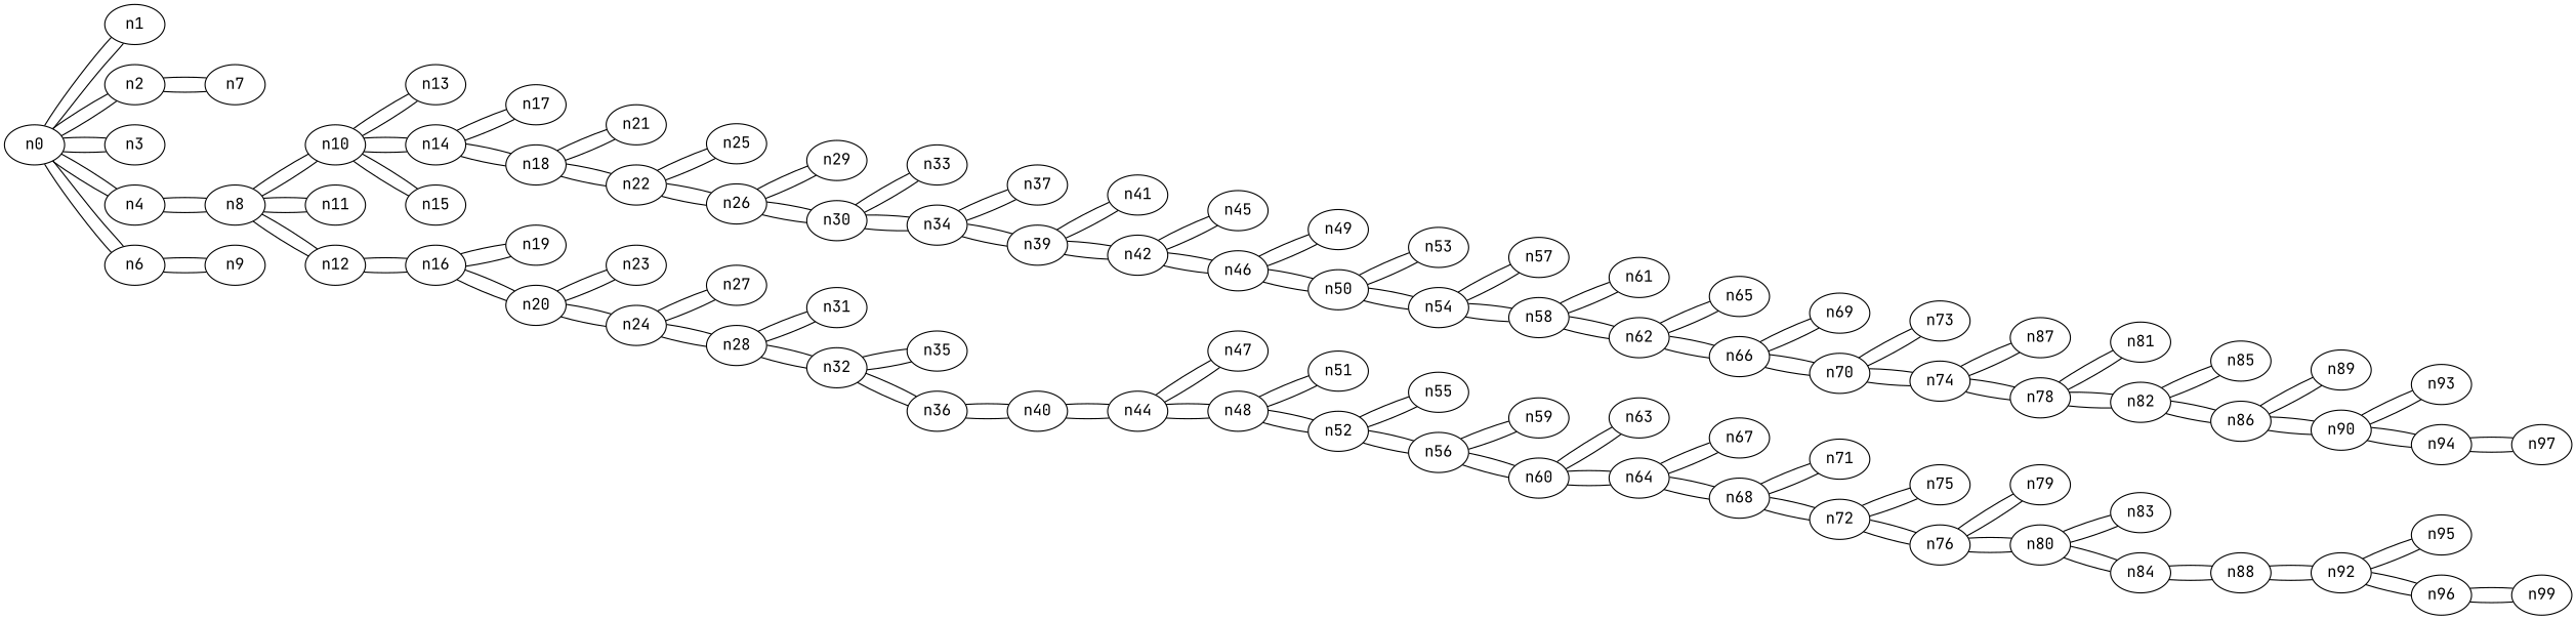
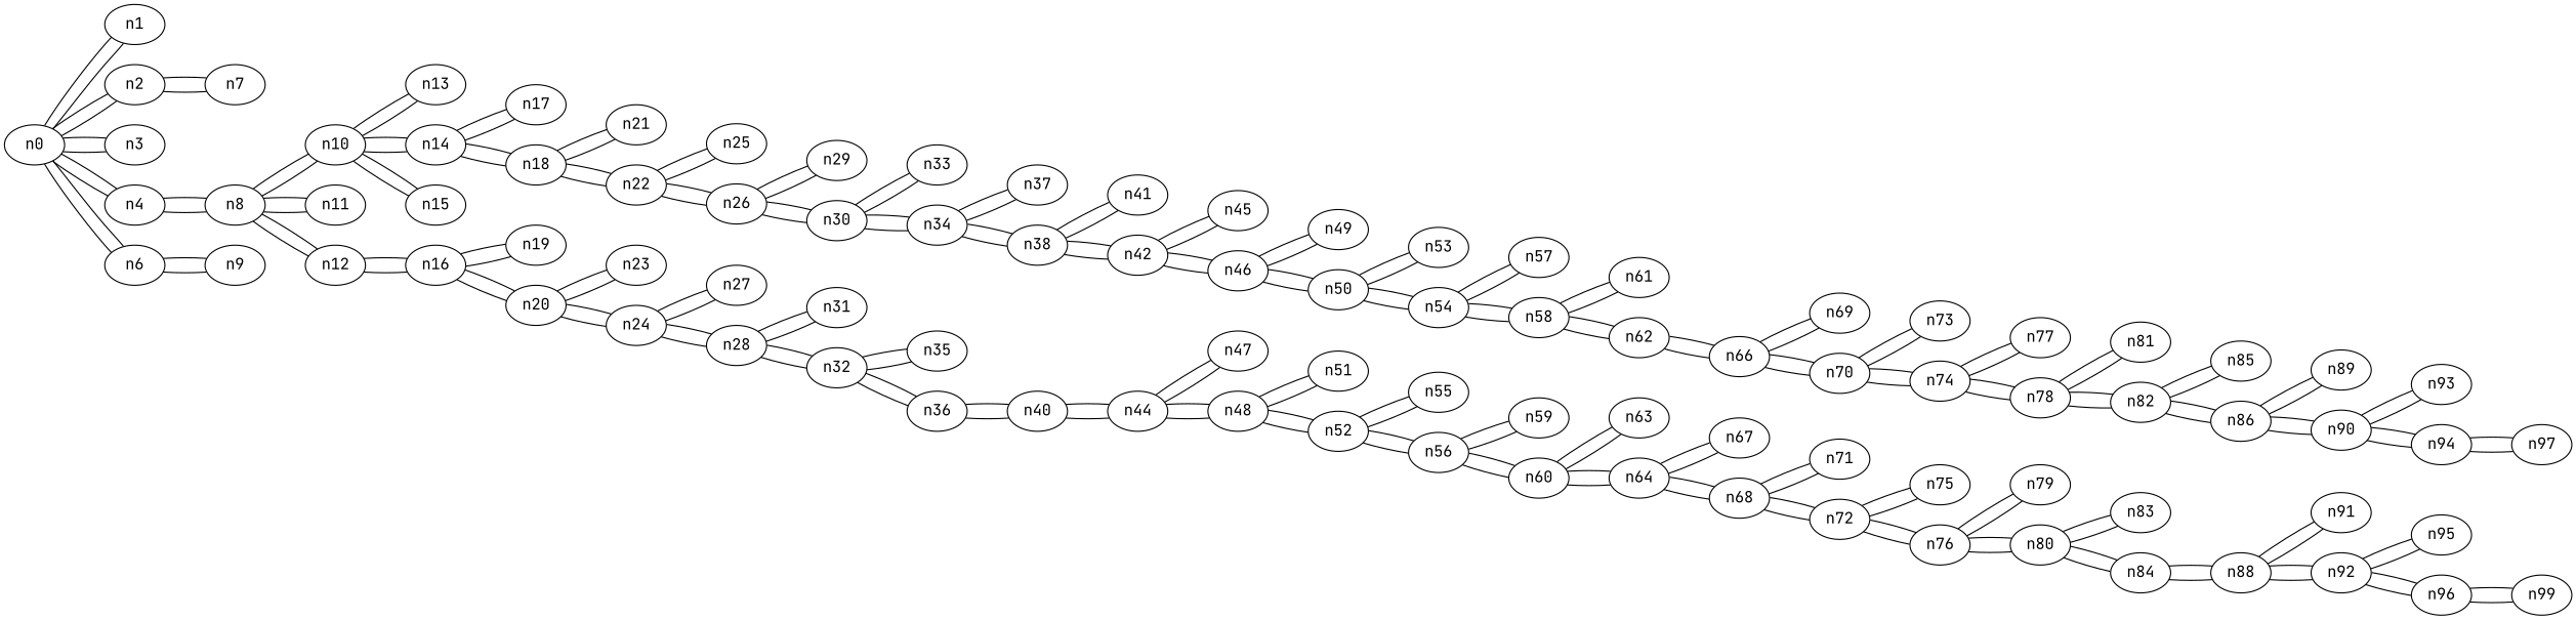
  graph {
    fontname="JetBrains Mono"
    rankdir=LR
    node [fontname="JetBrains Mono"]
    edge [fontname="JetBrains Mono"]
    n0
    n1
    n2
    n3
    n4
    n6
    n7
    n8
    n9
    n10
    n11
    n12
    n13
    n14
    n15
    n16
    n17
    n18
    n19
    n20
    n21
    n22
    n23
    n24
    n25
    n26
    n27
    n28
    n29
    n30
    n31
    n32
    n33
    n34
    n35
    n36
    n37
-   n38 [label=n39]
+   n38
    n40
    n41
    n42
    n44
    n45
    n46
    n47
    n48
    n49
    n50
    n51
    n52
    n53
    n54
    n55
    n56
    n57
    n58
    n59
    n60
    n61
    n62
    n63
    n64
-   n65
    n66
    n67
    n68
    n69
    n70
    n71
    n72
    n73
    n74
    n75
    n76
-   n77 [label=n87]
+   n77
    n78
    n79
    n80
    n81
    n82
    n83
    n84
    n85
    n86
    n88
    n89
    n90
+   n91
    n92
    n93
    n94
    n95
    n96
    n97
    n99
    n0 -- n1
    n0 -- n2
    n0 -- n3
    n0 -- n4
    n0 -- n6
    n1 -- n0
    n2 -- n0
    n2 -- n7
    n3 -- n0
    n4 -- n0
    n4 -- n8
    n6 -- n0
    n6 -- n9
    n7 -- n2
    n8 -- n4
    n8 -- n10
    n8 -- n11
    n8 -- n12
    n9 -- n6
    n10 -- n8
    n10 -- n13
    n10 -- n14
    n10 -- n15
    n11 -- n8
    n12 -- n8
    n12 -- n16
    n13 -- n10
    n14 -- n10
    n14 -- n17
    n14 -- n18
    n15 -- n10
    n16 -- n12
    n16 -- n19
    n16 -- n20
    n17 -- n14
    n18 -- n14
    n18 -- n21
    n18 -- n22
    n19 -- n16
    n20 -- n16
    n20 -- n23
    n20 -- n24
    n21 -- n18
    n22 -- n18
    n22 -- n25
    n22 -- n26
    n23 -- n20
    n24 -- n20
    n24 -- n27
    n24 -- n28
    n25 -- n22
    n26 -- n22
    n26 -- n29
    n26 -- n30
    n27 -- n24
    n28 -- n24
    n28 -- n31
    n28 -- n32
    n29 -- n26
    n30 -- n26
    n30 -- n33
    n30 -- n34
    n31 -- n28
    n32 -- n28
    n32 -- n35
    n32 -- n36
    n33 -- n30
    n34 -- n30
    n34 -- n37
    n34 -- n38
    n35 -- n32
    n36 -- n32
    n36 -- n40
    n37 -- n34
    n38 -- n34
    n38 -- n41
    n38 -- n42
    n40 -- n36
    n40 -- n44
    n41 -- n38
    n42 -- n38
    n42 -- n45
    n42 -- n46
    n44 -- n40
    n44 -- n47
    n44 -- n48
    n45 -- n42
    n46 -- n42
    n46 -- n49
    n46 -- n50
    n47 -- n44
    n48 -- n44
    n48 -- n51
    n48 -- n52
    n49 -- n46
    n50 -- n46
    n50 -- n53
    n50 -- n54
    n51 -- n48
    n52 -- n48
    n52 -- n55
    n52 -- n56
    n53 -- n50
    n54 -- n50
    n54 -- n57
    n54 -- n58
    n55 -- n52
    n56 -- n52
    n56 -- n59
    n56 -- n60
    n57 -- n54
    n58 -- n54
    n58 -- n61
    n58 -- n62
    n59 -- n56
    n60 -- n56
    n60 -- n63
    n60 -- n64
    n61 -- n58
    n62 -- n58
-   n62 -- n65
    n62 -- n66
    n63 -- n60
    n64 -- n60
    n64 -- n67
    n64 -- n68
-   n65 -- n62
    n66 -- n62
    n66 -- n69
    n66 -- n70
    n67 -- n64
    n68 -- n64
    n68 -- n71
    n68 -- n72
    n69 -- n66
    n70 -- n66
    n70 -- n73
    n70 -- n74
    n71 -- n68
    n72 -- n68
    n72 -- n75
    n72 -- n76
    n73 -- n70
    n74 -- n70
    n74 -- n77
    n74 -- n78
    n75 -- n72
    n76 -- n72
    n76 -- n79
    n76 -- n80
    n77 -- n74
    n78 -- n74
    n78 -- n81
    n78 -- n82
    n79 -- n76
    n80 -- n76
    n80 -- n83
    n80 -- n84
    n81 -- n78
    n82 -- n78
    n82 -- n85
    n82 -- n86
    n83 -- n80
    n84 -- n80
    n84 -- n88
    n85 -- n82
    n86 -- n82
    n86 -- n89
    n86 -- n90
    n88 -- n84
+   n88 -- n91
    n88 -- n92
    n89 -- n86
    n90 -- n86
    n90 -- n93
    n90 -- n94
+   n91 -- n88
    n92 -- n88
    n92 -- n95
    n92 -- n96
    n93 -- n90
    n94 -- n90
    n94 -- n97
    n95 -- n92
    n96 -- n92
    n96 -- n99
    n97 -- n94
    n99 -- n96
  }
